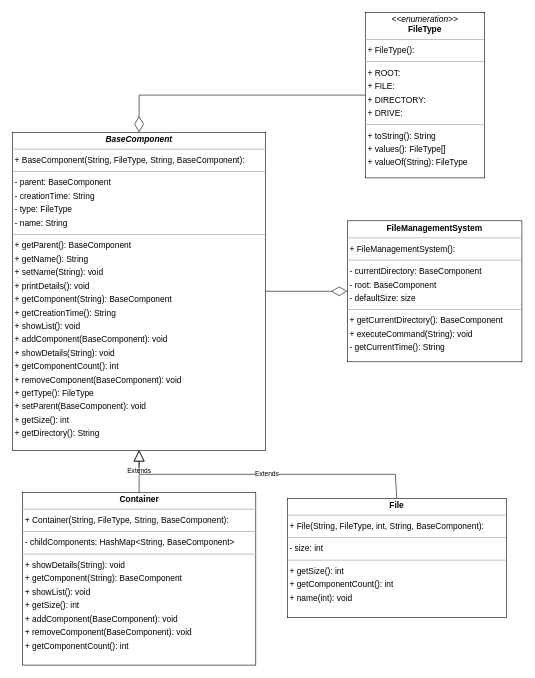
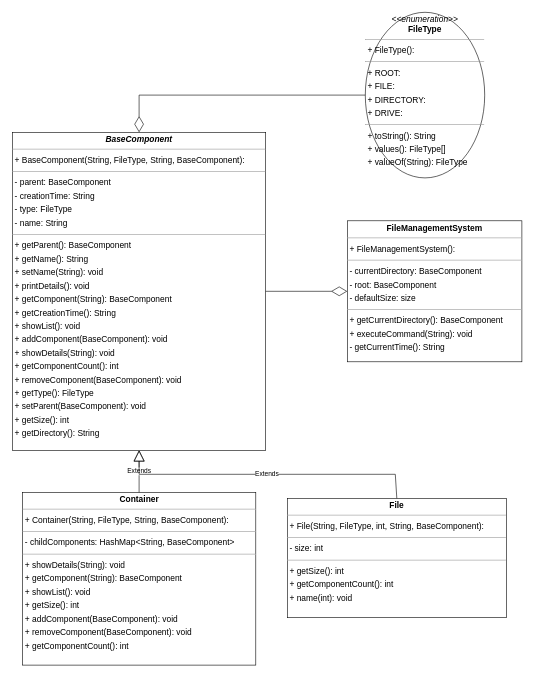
  <mxCell id="0" />
  <mxCell id="1" parent="0" />
  <mxCell id="2" value="&lt;p style=&quot;margin:0px;margin-top:4px;text-align:center;&quot;&gt;&lt;b&gt;&lt;i&gt;BaseComponent&lt;/i&gt;&lt;/b&gt;&lt;/p&gt;&lt;hr size=&quot;1&quot;&gt;&lt;p style=&quot;margin:0 0 0 4px;line-height:1.6;&quot;&gt;+ BaseComponent(String, FileType, String, BaseComponent): &lt;/p&gt;&lt;hr size=&quot;1&quot;&gt;&lt;p style=&quot;margin:0 0 0 4px;line-height:1.6;&quot;&gt;- parent: BaseComponent&lt;br&gt;- creationTime: String&lt;br&gt;- type: FileType&lt;br&gt;- name: String&lt;/p&gt;&lt;hr size=&quot;1&quot;&gt;&lt;p style=&quot;margin:0 0 0 4px;line-height:1.6;&quot;&gt;+ getParent(): BaseComponent&lt;br&gt;+ getName(): String&lt;br&gt;+ setName(String): void&lt;br&gt;+ printDetails(): void&lt;br&gt;+ getComponent(String): BaseComponent&lt;br&gt;+ getCreationTime(): String&lt;br&gt;+ showList(): void&lt;br&gt;+ addComponent(BaseComponent): void&lt;br&gt;+ showDetails(String): void&lt;br&gt;+ getComponentCount(): int&lt;br&gt;+ removeComponent(BaseComponent): void&lt;br&gt;+ getType(): FileType&lt;br&gt;+ setParent(BaseComponent): void&lt;br&gt;+ getSize(): int&lt;br&gt;+ getDirectory(): String&lt;/p&gt;" style="verticalAlign=top;align=left;overflow=fill;fontSize=14;fontFamily=Helvetica;html=1;rounded=0;shadow=0;comic=0;labelBackgroundColor=none;strokeWidth=1;" parent="1" vertex="1"><mxGeometry x="20" y="220" width="422" height="530" as="geometry" /></mxCell>
  <mxCell id="3" value="&lt;p style=&quot;margin:0px;margin-top:4px;text-align:center;&quot;&gt;&lt;b&gt;Container&lt;/b&gt;&lt;/p&gt;&lt;hr size=&quot;1&quot;/&gt;&lt;p style=&quot;margin:0 0 0 4px;line-height:1.6;&quot;&gt;+ Container(String, FileType, String, BaseComponent): &lt;/p&gt;&lt;hr size=&quot;1&quot;/&gt;&lt;p style=&quot;margin:0 0 0 4px;line-height:1.6;&quot;&gt;- childComponents: HashMap&amp;lt;String, BaseComponent&amp;gt;&lt;/p&gt;&lt;hr size=&quot;1&quot;/&gt;&lt;p style=&quot;margin:0 0 0 4px;line-height:1.6;&quot;&gt;+ showDetails(String): void&lt;br/&gt;+ getComponent(String): BaseComponent&lt;br/&gt;+ showList(): void&lt;br/&gt;+ getSize(): int&lt;br/&gt;+ addComponent(BaseComponent): void&lt;br/&gt;+ removeComponent(BaseComponent): void&lt;br/&gt;+ getComponentCount(): int&lt;/p&gt;" style="verticalAlign=top;align=left;overflow=fill;fontSize=14;fontFamily=Helvetica;html=1;rounded=0;shadow=0;comic=0;labelBackgroundColor=none;strokeWidth=1;" parent="1" vertex="1"><mxGeometry x="36.5" y="820" width="389" height="288" as="geometry" /></mxCell>
  <mxCell id="4" value="&lt;p style=&quot;margin:0px;margin-top:4px;text-align:center;&quot;&gt;&lt;b&gt;File&lt;/b&gt;&lt;/p&gt;&lt;hr size=&quot;1&quot;/&gt;&lt;p style=&quot;margin:0 0 0 4px;line-height:1.6;&quot;&gt;+ File(String, FileType, int, String, BaseComponent): &lt;/p&gt;&lt;hr size=&quot;1&quot;/&gt;&lt;p style=&quot;margin:0 0 0 4px;line-height:1.6;&quot;&gt;- size: int&lt;/p&gt;&lt;hr size=&quot;1&quot;/&gt;&lt;p style=&quot;margin:0 0 0 4px;line-height:1.6;&quot;&gt;+ getSize(): int&lt;br/&gt;+ getComponentCount(): int&lt;br/&gt;+ name(int): void&lt;/p&gt;" style="verticalAlign=top;align=left;overflow=fill;fontSize=14;fontFamily=Helvetica;html=1;rounded=0;shadow=0;comic=0;labelBackgroundColor=none;strokeWidth=1;" parent="1" vertex="1"><mxGeometry x="478" y="830" width="365" height="199" as="geometry" /></mxCell>
  <mxCell id="5" value="&lt;p style=&quot;margin:0px;margin-top:4px;text-align:center;&quot;&gt;&lt;b&gt;FileManagementSystem&lt;/b&gt;&lt;/p&gt;&lt;hr size=&quot;1&quot;/&gt;&lt;p style=&quot;margin:0 0 0 4px;line-height:1.6;&quot;&gt;+ FileManagementSystem(): &lt;/p&gt;&lt;hr size=&quot;1&quot;/&gt;&lt;p style=&quot;margin:0 0 0 4px;line-height:1.6;&quot;&gt;- currentDirectory: BaseComponent&lt;br/&gt;- root: BaseComponent&lt;br/&gt;- defaultSize: size&lt;/p&gt;&lt;hr size=&quot;1&quot;/&gt;&lt;p style=&quot;margin:0 0 0 4px;line-height:1.6;&quot;&gt;+ getCurrentDirectory(): BaseComponent&lt;br/&gt;+ executeCommand(String): void&lt;br/&gt;- getCurrentTime(): String&lt;/p&gt;" style="verticalAlign=top;align=left;overflow=fill;fontSize=14;fontFamily=Helvetica;html=1;rounded=0;shadow=0;comic=0;labelBackgroundColor=none;strokeWidth=1;" parent="1" vertex="1"><mxGeometry x="578" y="367.5" width="291" height="235" as="geometry" /></mxCell>
- <mxCell id="6" value="&lt;p style=&quot;margin:0px;margin-top:4px;text-align:center;&quot;&gt;&lt;i&gt;&amp;lt;&amp;lt;enumeration&amp;gt;&amp;gt;&lt;/i&gt;&lt;br/&gt;&lt;b&gt;FileType&lt;/b&gt;&lt;/p&gt;&lt;hr size=&quot;1&quot;/&gt;&lt;p style=&quot;margin:0 0 0 4px;line-height:1.6;&quot;&gt;+ FileType(): &lt;/p&gt;&lt;hr size=&quot;1&quot;/&gt;&lt;p style=&quot;margin:0 0 0 4px;line-height:1.6;&quot;&gt;+ ROOT: &lt;br/&gt;+ FILE: &lt;br/&gt;+ DIRECTORY: &lt;br/&gt;+ DRIVE: &lt;/p&gt;&lt;hr size=&quot;1&quot;/&gt;&lt;p style=&quot;margin:0 0 0 4px;line-height:1.6;&quot;&gt;+ toString(): String&lt;br/&gt;+ values(): FileType[]&lt;br/&gt;+ valueOf(String): FileType&lt;/p&gt;" style="verticalAlign=top;align=left;overflow=fill;fontSize=14;fontFamily=Helvetica;html=1;rounded=0;shadow=0;comic=0;labelBackgroundColor=none;strokeWidth=1;" parent="1" vertex="1"><mxGeometry x="608" y="20" width="199" height="276" as="geometry" /></mxCell>
+ <mxCell id="6" value="&lt;p style=&quot;margin:0px;margin-top:4px;text-align:center;&quot;&gt;&lt;i&gt;&amp;lt;&amp;lt;enumeration&amp;gt;&amp;gt;&lt;/i&gt;&lt;br/&gt;&lt;b&gt;FileType&lt;/b&gt;&lt;/p&gt;&lt;hr size=&quot;1&quot;/&gt;&lt;p style=&quot;margin:0 0 0 4px;line-height:1.6;&quot;&gt;+ FileType(): &lt;/p&gt;&lt;hr size=&quot;1&quot;/&gt;&lt;p style=&quot;margin:0 0 0 4px;line-height:1.6;&quot;&gt;+ ROOT: &lt;br/&gt;+ FILE: &lt;br/&gt;+ DIRECTORY: &lt;br/&gt;+ DRIVE: &lt;/p&gt;&lt;hr size=&quot;1&quot;/&gt;&lt;p style=&quot;margin:0 0 0 4px;line-height:1.6;&quot;&gt;+ toString(): String&lt;br/&gt;+ values(): FileType[]&lt;br/&gt;+ valueOf(String): FileType&lt;/p&gt;" style="ellipse;verticalAlign=top;align=left;overflow=fill;fontSize=14;fontFamily=Helvetica;html=1;shadow=0;comic=0;labelBackgroundColor=none;strokeWidth=1;" parent="1" vertex="1"><mxGeometry x="608" y="20" width="199" height="276" as="geometry" /></mxCell>
  <mxCell id="7" value="Extends" style="endArrow=block;endSize=16;endFill=0;html=1;rounded=0;entryX=0.5;entryY=1;entryDx=0;entryDy=0;exitX=0.5;exitY=0;exitDx=0;exitDy=0;" parent="1" source="3" target="2" edge="1"><mxGeometry width="160" relative="1" as="geometry"><mxPoint x="378" y="690" as="sourcePoint" /><mxPoint x="538" y="690" as="targetPoint" /></mxGeometry></mxCell>
  <mxCell id="8" value="Extends" style="endArrow=block;endSize=16;endFill=0;html=1;rounded=0;exitX=0.5;exitY=0;exitDx=0;exitDy=0;entryX=0.5;entryY=1;entryDx=0;entryDy=0;" parent="1" source="4" target="2" edge="1"><mxGeometry width="160" relative="1" as="geometry"><mxPoint x="378" y="690" as="sourcePoint" /><mxPoint x="538" y="690" as="targetPoint" /><Array as="points"><mxPoint x="658" y="790" /><mxPoint x="231" y="790" /></Array></mxGeometry></mxCell>
  <mxCell id="9" value="" style="endArrow=diamondThin;endFill=0;endSize=24;html=1;rounded=0;entryX=0;entryY=0.5;entryDx=0;entryDy=0;exitX=1;exitY=0.5;exitDx=0;exitDy=0;" edge="1" parent="1" source="2" target="5"><mxGeometry width="160" relative="1" as="geometry"><mxPoint x="368" y="570" as="sourcePoint" /><mxPoint x="528" y="570" as="targetPoint" /></mxGeometry></mxCell>
  <mxCell id="10" value="" style="endArrow=diamondThin;endFill=0;endSize=24;html=1;rounded=0;entryX=0.5;entryY=0;entryDx=0;entryDy=0;exitX=0;exitY=0.5;exitDx=0;exitDy=0;" edge="1" parent="1" source="6" target="2"><mxGeometry width="160" relative="1" as="geometry"><mxPoint x="368" y="260" as="sourcePoint" /><mxPoint x="528" y="260" as="targetPoint" /><Array as="points"><mxPoint x="231" y="158" /></Array></mxGeometry></mxCell>
